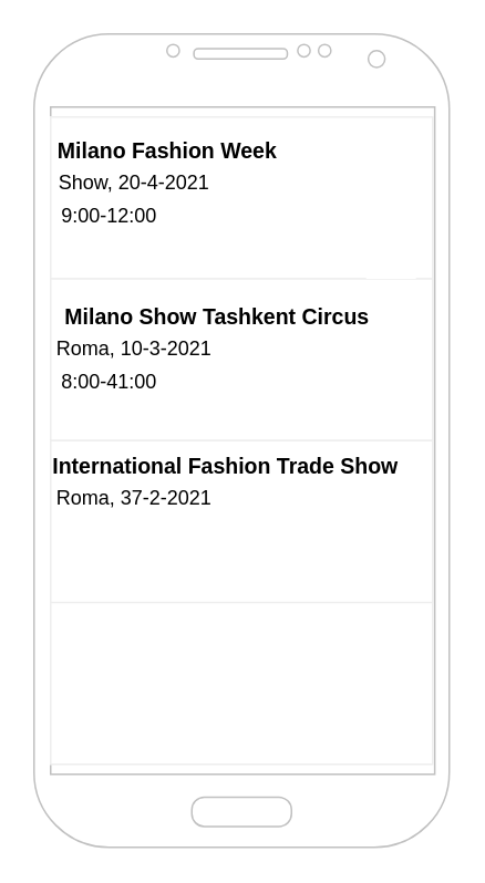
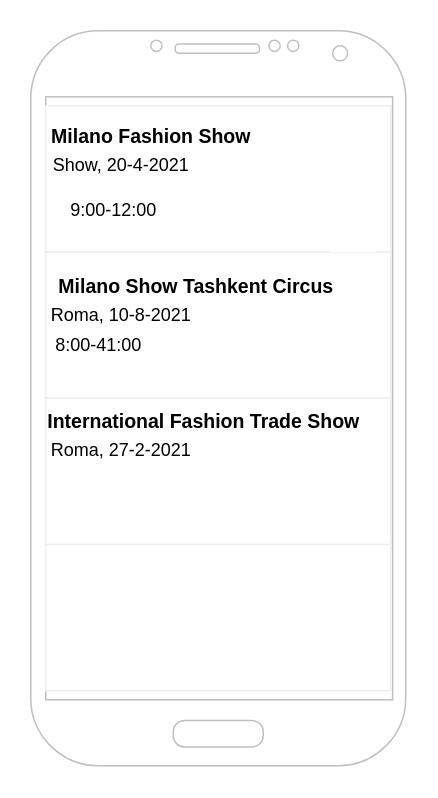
  <mxCell id="0" />
  <mxCell id="1" parent="0" />
  <mxCell id="2" value="" style="verticalLabelPosition=bottom;verticalAlign=top;html=1;shadow=0;dashed=0;strokeWidth=1;shape=mxgraph.android.phone2;strokeColor=#c0c0c0;" vertex="1" parent="1"><mxGeometry x="20" y="20" width="250" height="490" as="geometry" /></mxCell>
  <mxCell id="3" value="" style="strokeWidth=1;html=1;shadow=0;dashed=0;shape=mxgraph.android.rrect;rSize=0;strokeColor=#eeeeee;gradientColor=none;fontColor=#EA6B66;fillColor=#FFFFFF;" vertex="1" parent="1"><mxGeometry x="30" y="70" width="230" height="390" as="geometry" /></mxCell>
  <mxCell id="4" value="" style="strokeColor=inherit;fillColor=inherit;gradientColor=inherit;strokeWidth=1;html=1;shadow=0;dashed=0;shape=mxgraph.android.rrect;rSize=0;align=left;spacingLeft=10;fontSize=8;fontColor=#333333;" vertex="1" parent="3"><mxGeometry width="230.0" height="97.5" as="geometry" /></mxCell>
  <mxCell id="5" value="" style="strokeColor=inherit;fillColor=inherit;gradientColor=inherit;strokeWidth=1;html=1;shadow=0;dashed=0;shape=mxgraph.android.rrect;rSize=0;align=left;spacingLeft=10;fontSize=8;fontColor=#333333;" vertex="1" parent="3"><mxGeometry y="97.5" width="230.0" height="97.5" as="geometry" /></mxCell>
  <mxCell id="6" value="" style="strokeColor=inherit;fillColor=inherit;gradientColor=inherit;strokeWidth=1;html=1;shadow=0;dashed=0;shape=mxgraph.android.rrect;rSize=0;align=left;spacingLeft=10;fontSize=8;fontColor=#333333;" vertex="1" parent="3"><mxGeometry y="195.0" width="230.0" height="97.5" as="geometry" /></mxCell>
- <mxCell id="7" value="&lt;span style=&quot;font-size: 13px&quot;&gt;&lt;b&gt;Milano Fashion Week&lt;/b&gt;&lt;/span&gt;" style="text;html=1;align=center;verticalAlign=middle;resizable=0;points=[];autosize=1;" vertex="1" parent="3"><mxGeometry x="-5" y="10" width="150" height="20" as="geometry" /></mxCell>
+ <mxCell id="7" value="&lt;span style=&quot;font-size: 13px&quot;&gt;&lt;b&gt;Milano Fashion Show&lt;/b&gt;&lt;/span&gt;" style="text;html=1;align=center;verticalAlign=middle;resizable=0;points=[];autosize=1;" vertex="1" parent="3"><mxGeometry x="-5" y="10" width="150" height="20" as="geometry" /></mxCell>
  <mxCell id="8" value="&lt;span style=&quot;font-size: 13px&quot;&gt;&lt;b&gt;Milano Show Tashkent Circus&lt;/b&gt;&lt;/span&gt;" style="text;html=1;align=center;verticalAlign=middle;resizable=0;points=[];autosize=1;" vertex="1" parent="3"><mxGeometry x="-5" y="110" width="210" height="20" as="geometry" /></mxCell>
  <mxCell id="9" value="&lt;span style=&quot;font-size: 13px&quot;&gt;&lt;b&gt;International Fashion Trade Show&lt;/b&gt;&lt;/span&gt;" style="text;html=1;align=center;verticalAlign=middle;resizable=0;points=[];autosize=1;" vertex="1" parent="3"><mxGeometry x="-5" y="200" width="220" height="20" as="geometry" /></mxCell>
- <mxCell id="10" value="Roma, 10-3-2021" style="text;html=1;align=center;verticalAlign=middle;resizable=0;points=[];autosize=1;" vertex="1" parent="3"><mxGeometry x="-5" y="130" width="110" height="20" as="geometry" /></mxCell>
+ <mxCell id="10" value="Roma, 10-8-2021" style="text;html=1;align=center;verticalAlign=middle;resizable=0;points=[];autosize=1;" vertex="1" parent="3"><mxGeometry x="-5" y="130" width="110" height="20" as="geometry" /></mxCell>
  <mxCell id="11" value="Show, 20-4-2021" style="text;html=1;align=center;verticalAlign=middle;resizable=0;points=[];autosize=1;" vertex="1" parent="3"><mxGeometry x="-5" y="30" width="110" height="20" as="geometry" /></mxCell>
- <mxCell id="12" value="Roma, 37-2-2021" style="text;html=1;align=center;verticalAlign=middle;resizable=0;points=[];autosize=1;" vertex="1" parent="3"><mxGeometry x="-5" y="220" width="110" height="20" as="geometry" /></mxCell>
- <mxCell id="13" value="9:00-12:00" style="text;html=1;align=center;verticalAlign=middle;resizable=0;points=[];autosize=1;" vertex="1" parent="3"><mxGeometry y="50" width="70" height="20" as="geometry" /></mxCell>
+ <mxCell id="12" value="Roma, 27-2-2021" style="text;html=1;align=center;verticalAlign=middle;resizable=0;points=[];autosize=1;" vertex="1" parent="3"><mxGeometry x="-5" y="220" width="110" height="20" as="geometry" /></mxCell>
+ <mxCell id="13" value="9:00-12:00" style="text;html=1;align=center;verticalAlign=middle;resizable=0;points=[];autosize=1;" vertex="1" parent="3"><mxGeometry x="10" y="60" width="70" height="20" as="geometry" /></mxCell>
  <mxCell id="14" value="" style="shape=image;html=1;verticalAlign=top;verticalLabelPosition=bottom;labelBackgroundColor=none;imageAspect=0;aspect=fixed;image=https://cdn3.iconfinder.com/data/icons/basic-user-interface-5/64/star_stars_space_shape_rate_rating_feedback-128.png;imageBackground=#FFFFFF;" vertex="1" parent="3"><mxGeometry x="190" y="67.5" width="30" height="30" as="geometry" /></mxCell>
  <mxCell id="15" value="" style="shape=image;html=1;verticalAlign=top;verticalLabelPosition=bottom;labelBackgroundColor=#ffffff;imageAspect=0;aspect=fixed;image=https://cdn3.iconfinder.com/data/icons/basic-user-interface-5/64/star_stars_space_shape_rate_rating_feedback-128.png" vertex="1" parent="3"><mxGeometry x="190" y="260" width="30" height="30" as="geometry" /></mxCell>
  <mxCell id="16" value="8:00-41:00" style="text;html=1;align=center;verticalAlign=middle;resizable=0;points=[];autosize=1;" vertex="1" parent="3"><mxGeometry y="150" width="70" height="20" as="geometry" /></mxCell>
  <mxCell id="17" value="" style="shape=image;html=1;verticalAlign=top;verticalLabelPosition=bottom;labelBackgroundColor=#ffffff;imageAspect=0;aspect=fixed;image=https://cdn4.iconfinder.com/data/icons/pretty_office_3/128/Star-Full.png;fillColor=#FFFFFF;fontColor=#EA6B66;" vertex="1" parent="3"><mxGeometry x="191" y="167" width="28" height="28" as="geometry" /></mxCell>
